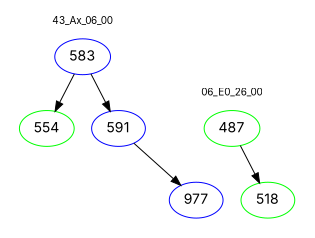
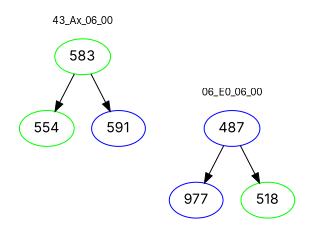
  digraph {
    fontname=Inter
    node [color=blue fontname=Inter]
    edge [color=black fontname=Inter]
-   n1 [label=583]
+   n1 [color=green label=583]
    n2 [color=green label=554]
    n3 [label=591]
-   n4 [color=green label=487]
+   n4 [label=487]
    n5 [label=977]
    n6 [color=green label=518]
    subgraph cluster_1 {
      color=white
      fontsize=10
      label="43_Ax_06_00"
      n1
      n2
      n3
    }
    subgraph cluster_2 {
      color=white
      fontsize=10
-     label="06_E0_26_00"
+     label="06_E0_06_00"
      n4
      n5
      n6
    }
    n1 -> n2
    n1 -> n3
-   n3 -> n5
+   n4 -> n5
    n4 -> n6
  }
